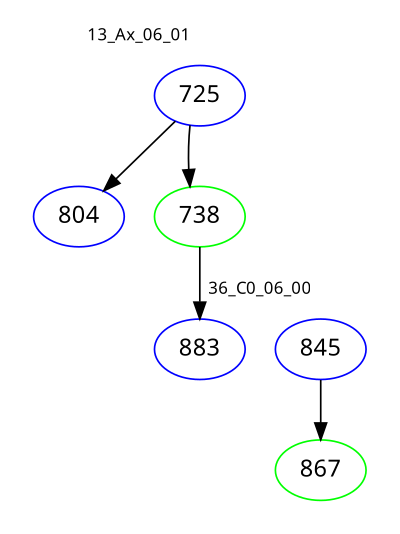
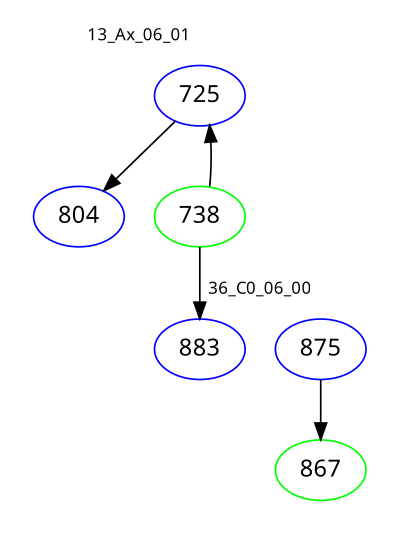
  digraph {
    fontname="Noto Sans"
    node [color=blue fontname="Noto Sans"]
    edge [color=black fontname="Noto Sans"]
    n1 [label=725]
    n2 [label=804]
    n3 [color=green label=738]
-   n4 [label=845]
+   n4 [label=875]
    n5 [color=green label=867]
    n6 [label=883]
    subgraph cluster_1 {
      color=white
      fontsize=10
      label="13_Ax_06_01"
      n1
      n2
      n3
    }
    subgraph cluster_2 {
      color=white
      fontsize=10
      label="36_C0_06_00"
      n4
      n5
      n6
    }
    n1 -> n2
-   n1 -> n3
+   n3 -> n1
    n3 -> n6
    n4 -> n5
  }
